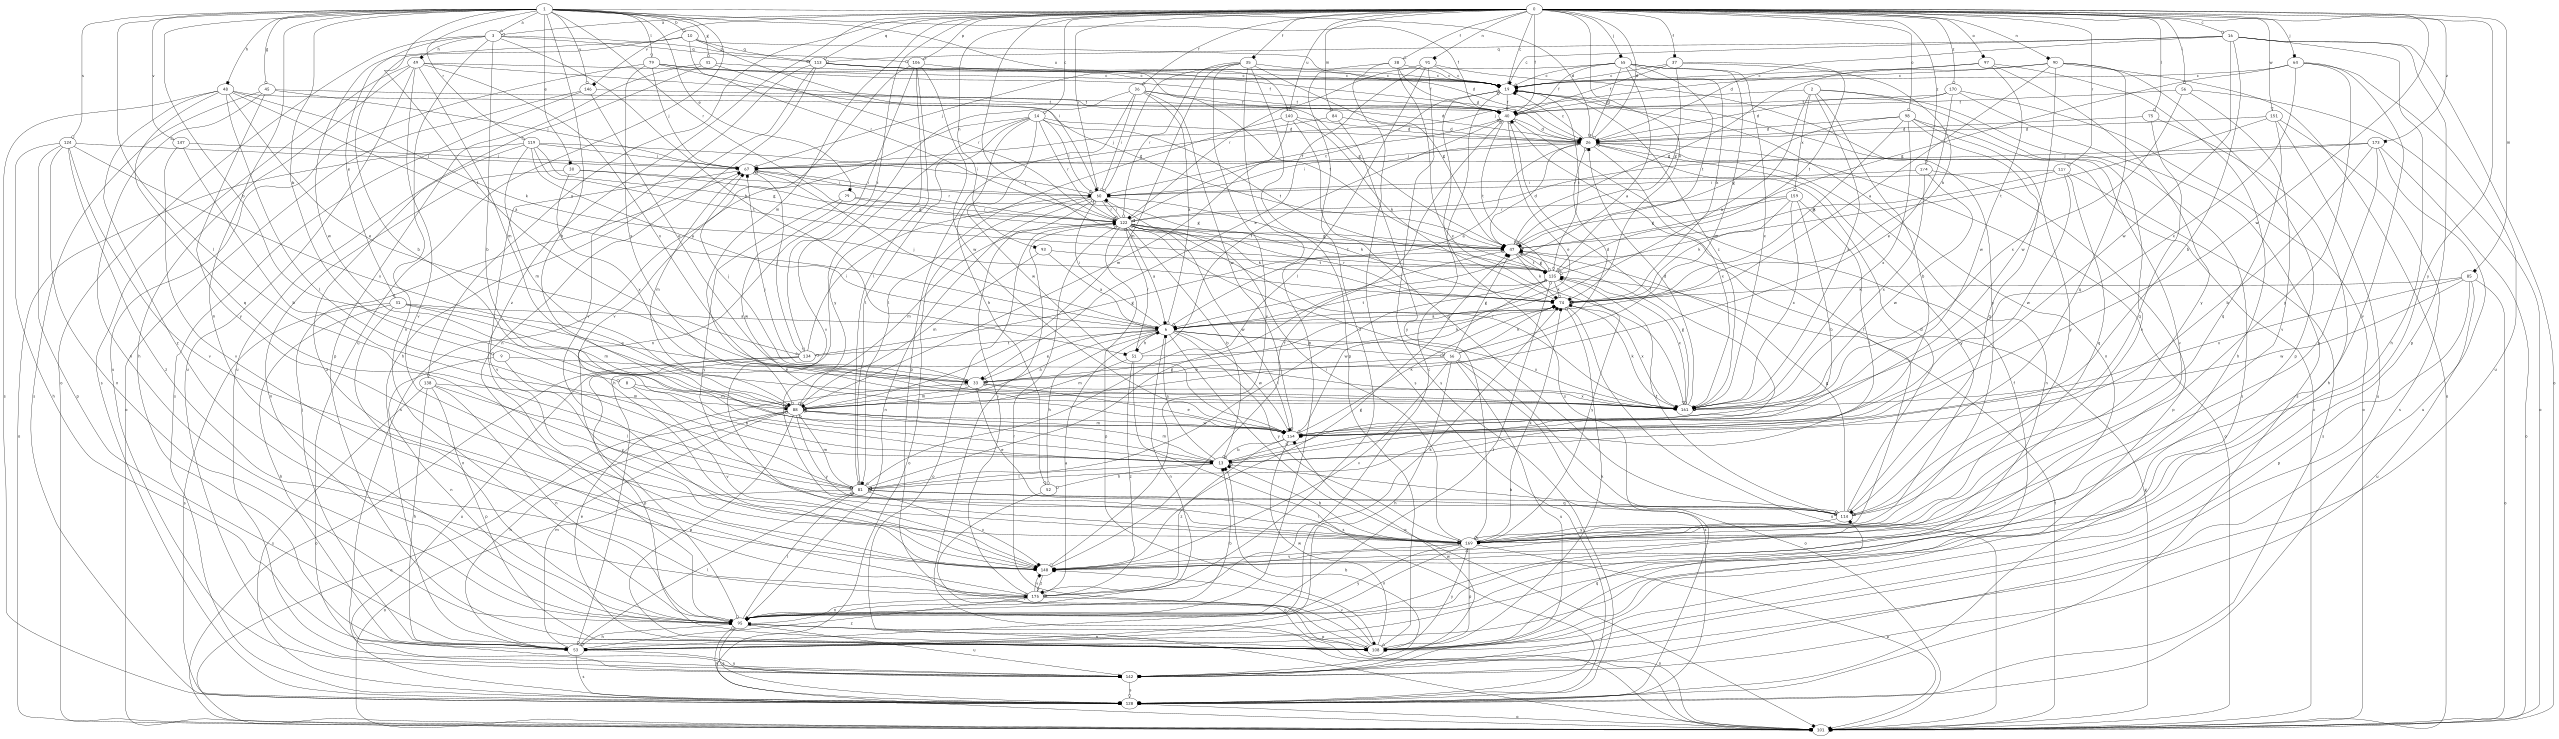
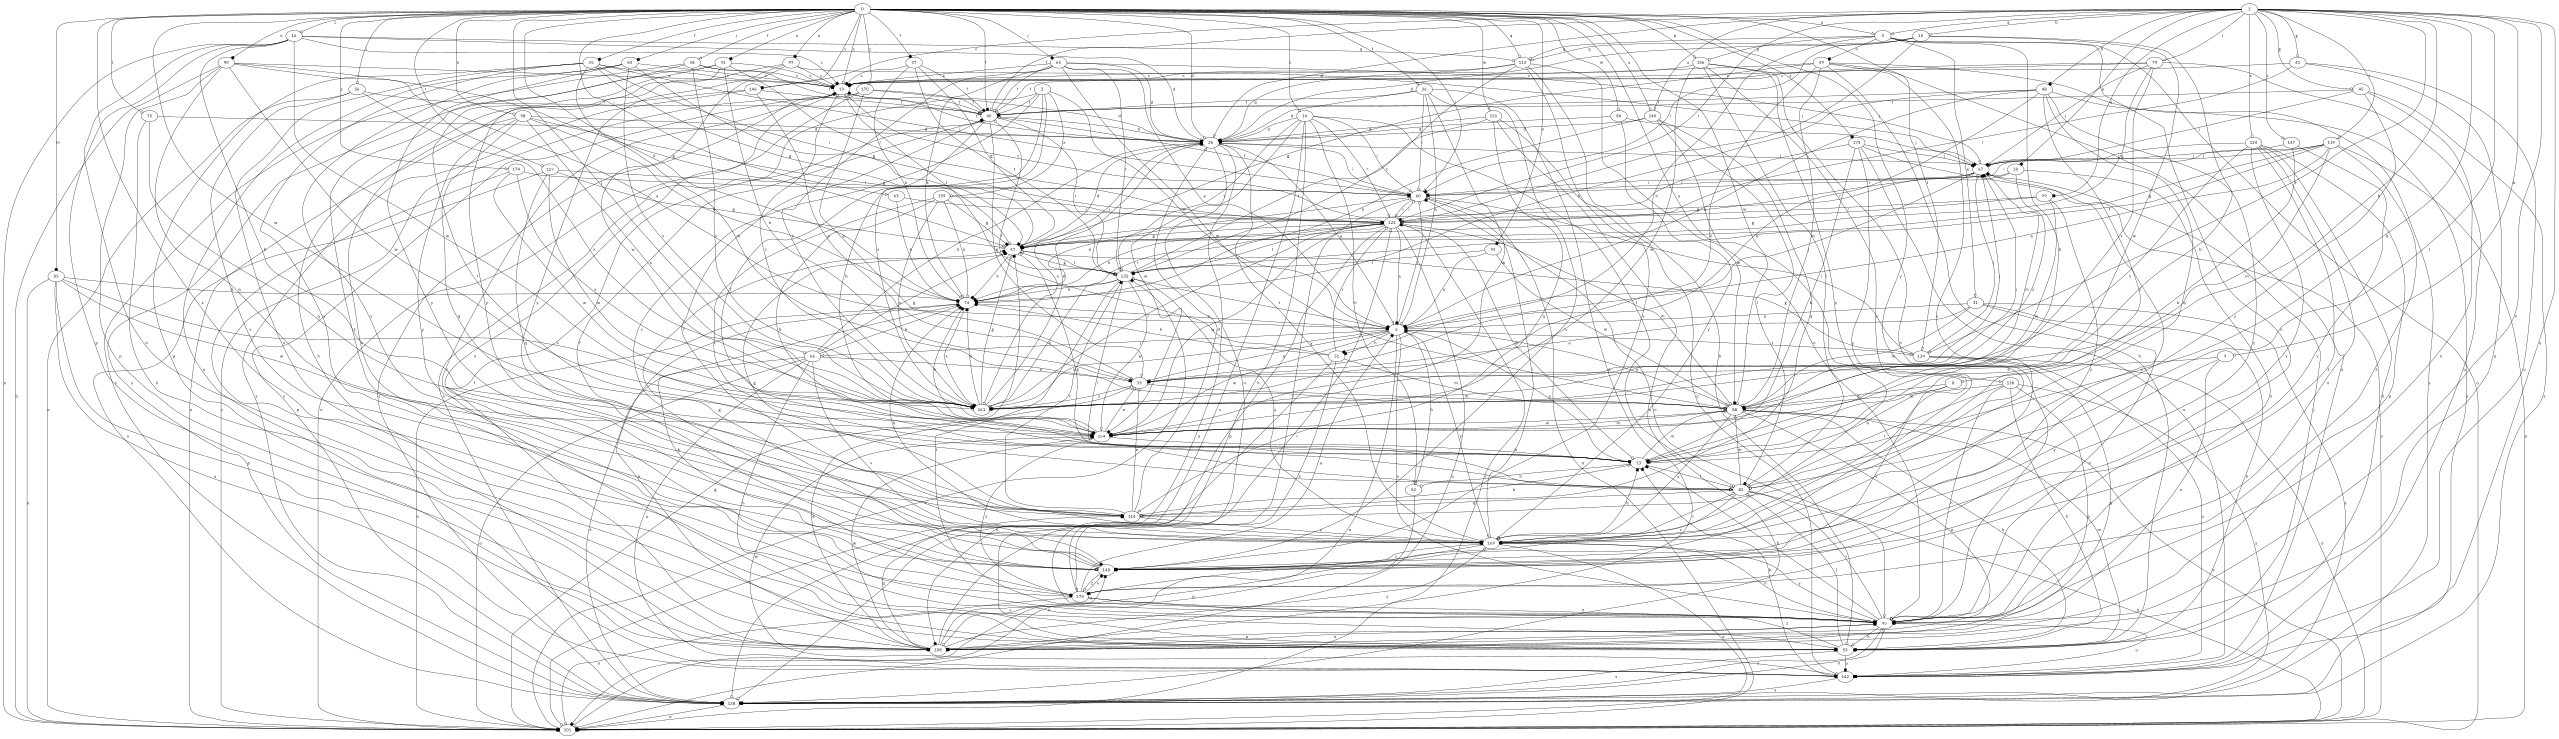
  strict digraph {
    fontname="IBM Plex Sans"
    node [fontname="IBM Plex Sans"]
    edge [arrowhead=odot fontname="IBM Plex Sans"]
    0
    3
    14
    16
    19
    26
    35
    36
    37
    38
    40
    56
    60
+   63
    64
    65
    66
    74
    75
    84
    85
    88
    90
    91
    93
    97
    98
    106
    113
    117
    134
    138
    140
    146
    151
    154
    169
    170
    173
    174
    n41 [label=175]
    13
    95
    31
    49
    51
    101
    81
    122
    128
    52
    135
    53
    108
    6
    161
    67
    148
    47
    33
    142
    114
    1
    8
    9
    10
    29
    30
    41
    45
    48
    79
    119
    124
    147
    2
    159
    0 -> 3 [arrowhead=onormal label=a]
    0 -> 14 [label=c]
    0 -> 16 [label=c]
    0 -> 19 [label=c]
    0 -> 26 [label=d]
    0 -> 35 [arrowhead=box label=f]
    0 -> 36 [arrowhead=onormal label=f]
    0 -> 37 [arrowhead=box label=f]
    0 -> 38 [arrowhead=onormal label=f]
    0 -> 40 [arrowhead=box label=f]
    0 -> 56 [label=i]
    0 -> 60 [arrowhead=onormal label=i]
+   0 -> 63 [arrowhead=onormal label=j]
    0 -> 64 [arrowhead=box label=j]
    0 -> 65 [arrowhead=box label=j]
    0 -> 66 [label=j]
    0 -> 74 [arrowhead=box label=k]
    0 -> 75 [label=l]
    0 -> 84 [label=m]
    0 -> 85 [arrowhead=box label=m]
    0 -> 88 [label=m]
    0 -> 90 [arrowhead=box label=n]
    0 -> 91 [arrowhead=box label=n]
    0 -> 93 [arrowhead=box label=n]
    0 -> 97 [arrowhead=box label=o]
    0 -> 98 [label=o]
    0 -> 106 [arrowhead=onormal label=p]
    0 -> 113 [label=q]
    0 -> 117 [label=r]
    0 -> 134 [arrowhead=onormal label=t]
    0 -> 138 [arrowhead=onormal label=u]
    0 -> 140 [label=u]
    0 -> 146 [arrowhead=box label=v]
    0 -> 151 [arrowhead=onormal label=w]
    0 -> 154 [arrowhead=box label=w]
    0 -> 169 [label=y]
    0 -> 170 [label=z]
    0 -> 173 [arrowhead=box label=z]
    0 -> 174 [arrowhead=onormal label=z]
    0 -> n41 [label=z]
    3 -> 106 [label=p]
    3 -> 113 [label=q]
    3 -> 13 [label=b]
    3 -> 95 [arrowhead=onormal label=n]
    3 -> 31 [arrowhead=onormal label=e]
    3 -> 49 [arrowhead=box label=h]
    3 -> 51 [arrowhead=box label=h]
    3 -> 101 [arrowhead=onormal label=o]
    14 -> 26 [label=d]
    14 -> 60 [arrowhead=onormal label=i]
    14 -> 154 [arrowhead=box label=w]
    14 -> 81 [label=l]
    14 -> 122 [arrowhead=onormal label=r]
    14 -> 128 [label=s]
    14 -> 52 [arrowhead=onormal label=h]
    14 -> 135 [arrowhead=onormal label=t]
    14 -> 53 [arrowhead=onormal label=h]
    16 -> 19 [arrowhead=box label=c]
    16 -> 26 [arrowhead=onormal label=d]
    16 -> 113 [label=q]
    16 -> 154 [arrowhead=onormal label=w]
    16 -> 13 [label=b]
    16 -> 101 [arrowhead=onormal label=o]
    16 -> 53 [arrowhead=onormal label=h]
    16 -> 108 [arrowhead=onormal label=p]
    19 -> 40 [arrowhead=onormal label=f]
    19 -> 95 [label=n]
    19 -> 128 [label=s]
    19 -> 135 [arrowhead=onormal label=t]
    26 -> 19 [arrowhead=box label=c]
    26 -> 60 [arrowhead=onormal label=i]
    26 -> 169 [label=y]
    26 -> 95 [label=n]
    26 -> 101 [label=o]
    26 -> 6 [arrowhead=onormal label=a]
    26 -> 161 [label=x]
    26 -> 67 [arrowhead=box label=j]
    35 -> 19 [label=c]
    35 -> 60 [label=i]
    35 -> 88 [label=m]
    35 -> 95 [arrowhead=box label=n]
    35 -> 122 [label=r]
    35 -> 108 [arrowhead=onormal label=p]
    35 -> 148 [label=v]
    35 -> 47 [arrowhead=box label=g]
    36 -> 26 [arrowhead=box label=d]
    36 -> 40 [arrowhead=box label=f]
    36 -> 60 [label=i]
    36 -> 154 [arrowhead=onormal label=w]
    36 -> 108 [label=p]
    36 -> 6 [label=a]
    36 -> 148 [label=v]
    37 -> 19 [arrowhead=box label=c]
    37 -> 40 [arrowhead=box label=f]
    37 -> 74 [arrowhead=onormal label=k]
    37 -> 135 [arrowhead=onormal label=t]
    37 -> 47 [arrowhead=onormal label=g]
    38 -> 19 [arrowhead=onormal label=c]
    38 -> 40 [arrowhead=onormal label=f]
    38 -> n41 [arrowhead=box label=z]
    38 -> 128 [label=s]
    38 -> 161 [arrowhead=onormal label=x]
    40 -> 26 [label=d]
    40 -> 135 [label=t]
    40 -> 33 [arrowhead=onormal label=e]
    56 -> 40 [label=f]
    56 -> 101 [arrowhead=box label=o]
    56 -> 161 [label=x]
    56 -> 148 [arrowhead=onormal label=v]
    60 -> 40 [arrowhead=onormal label=f]
    60 -> 74 [arrowhead=box label=k]
    60 -> 95 [arrowhead=onormal label=n]
    60 -> 101 [arrowhead=box label=o]
    60 -> 122 [arrowhead=onormal label=r]
+   63 -> 74 [label=k]
+   63 -> 122 [arrowhead=onormal label=r]
    64 -> 19 [arrowhead=box label=c]
    64 -> 169 [arrowhead=onormal label=y]
    64 -> 161 [label=x]
    64 -> 148 [label=v]
    64 -> 47 [label=g]
    64 -> 142 [arrowhead=box label=u]
    65 -> 19 [arrowhead=onormal label=c]
    65 -> 26 [label=d]
    65 -> 40 [label=f]
    65 -> 74 [arrowhead=onormal label=k]
    65 -> 88 [label=m]
    65 -> 135 [arrowhead=onormal label=t]
    65 -> 6 [arrowhead=box label=a]
    65 -> 161 [arrowhead=box label=x]
    65 -> 67 [arrowhead=onormal label=j]
    66 -> 26 [label=d]
    66 -> 74 [label=k]
    66 -> 101 [label=o]
    66 -> 128 [label=s]
    66 -> 53 [label=h]
    66 -> 148 [arrowhead=box label=v]
    66 -> 47 [arrowhead=box label=g]
    66 -> 33 [arrowhead=onormal label=e]
    66 -> 142 [label=u]
    74 -> 101 [arrowhead=box label=o]
    74 -> 122 [arrowhead=onormal label=r]
    74 -> 6 [arrowhead=box label=a]
    74 -> 161 [arrowhead=box label=x]
    75 -> 26 [arrowhead=box label=d]
    75 -> 53 [arrowhead=box label=h]
    75 -> 114 [label=q]
    84 -> 26 [arrowhead=box label=d]
    84 -> 169 [arrowhead=onormal label=y]
    84 -> 67 [arrowhead=onormal label=j]
    85 -> 74 [label=k]
    85 -> 154 [arrowhead=onormal label=w]
    85 -> 101 [arrowhead=onormal label=o]
    85 -> 108 [arrowhead=box label=p]
    85 -> 161 [label=x]
    85 -> 142 [arrowhead=box label=u]
    88 -> 154 [label=w]
    88 -> 169 [arrowhead=onormal label=y]
    88 -> 101 [label=o]
    88 -> 53 [arrowhead=onormal label=h]
    88 -> 108 [arrowhead=box label=p]
    88 -> 6 [label=a]
    90 -> 19 [arrowhead=box label=c]
    90 -> 154 [arrowhead=onormal label=w]
    90 -> 101 [arrowhead=box label=o]
    90 -> 108 [label=p]
    90 -> 6 [label=a]
    90 -> 47 [arrowhead=onormal label=g]
    90 -> 114 [arrowhead=box label=q]
    91 -> 19 [arrowhead=box label=c]
    91 -> 169 [arrowhead=box label=y]
    91 -> 81 [arrowhead=onormal label=l]
    91 -> 122 [arrowhead=box label=r]
    91 -> 128 [arrowhead=box label=s]
    91 -> 33 [arrowhead=box label=e]
    93 -> 88 [arrowhead=onormal label=m]
    93 -> 135 [arrowhead=box label=t]
    93 -> 6 [label=a]
    97 -> 19 [label=c]
    97 -> 154 [label=w]
    97 -> 169 [arrowhead=box label=y]
    97 -> 53 [arrowhead=box label=h]
    97 -> 67 [arrowhead=box label=j]
    98 -> 26 [label=d]
    98 -> 74 [label=k]
    98 -> 169 [arrowhead=box label=y]
    98 -> 161 [arrowhead=box label=x]
    98 -> 148 [label=v]
    98 -> 47 [label=g]
    98 -> 114 [label=q]
    106 -> 19 [arrowhead=box label=c]
    106 -> 154 [arrowhead=box label=w]
    106 -> 169 [label=y]
    106 -> 95 [label=n]
    106 -> 81 [label=l]
    106 -> 148 [arrowhead=box label=v]
    113 -> 19 [arrowhead=box label=c]
    113 -> 26 [arrowhead=onormal label=d]
    113 -> 95 [label=n]
    113 -> 135 [label=t]
    113 -> 53 [label=h]
    113 -> 148 [label=v]
    117 -> 60 [arrowhead=box label=i]
    117 -> 154 [arrowhead=box label=w]
    117 -> 128 [arrowhead=box label=s]
    117 -> 47 [arrowhead=onormal label=g]
    117 -> 114 [label=q]
    134 -> 60 [arrowhead=onormal label=i]
    134 -> 101 [arrowhead=onormal label=o]
    134 -> 108 [arrowhead=box label=p]
    134 -> 67 [label=j]
    134 -> 47 [label=g]
    134 -> 142 [label=u]
    138 -> 88 [arrowhead=box label=m]
    138 -> 95 [arrowhead=box label=n]
    138 -> 81 [label=l]
    138 -> 128 [arrowhead=onormal label=s]
    138 -> 53 [arrowhead=box label=h]
    138 -> 108 [label=p]
    140 -> 26 [label=d]
    140 -> 74 [label=k]
    140 -> 88 [arrowhead=box label=m]
    140 -> 81 [arrowhead=box label=l]
    140 -> 114 [label=q]
    146 -> 40 [arrowhead=onormal label=f]
    146 -> 101 [arrowhead=onormal label=o]
    146 -> 128 [arrowhead=box label=s]
    146 -> 33 [label=e]
    151 -> 26 [arrowhead=box label=d]
    151 -> 128 [arrowhead=onormal label=s]
    151 -> 135 [label=t]
    151 -> 142 [label=u]
    151 -> 114 [arrowhead=onormal label=q]
    154 -> 74 [arrowhead=box label=k]
    154 -> 88 [arrowhead=onormal label=m]
    154 -> n41 [label=z]
    154 -> 13 [label=b]
    154 -> 33 [label=e]
    169 -> 40 [arrowhead=box label=f]
    169 -> 60 [arrowhead=box label=i]
    169 -> 74 [arrowhead=box label=k]
    169 -> 13 [arrowhead=box label=b]
    169 -> 95 [arrowhead=box label=n]
    169 -> 101 [arrowhead=box label=o]
    169 -> 81 [label=l]
    169 -> 108 [label=p]
    169 -> 148 [arrowhead=box label=v]
    170 -> 26 [arrowhead=box label=d]
    170 -> 40 [label=f]
    170 -> 101 [label=o]
    170 -> 128 [label=s]
    170 -> 33 [arrowhead=onormal label=e]
    173 -> 169 [arrowhead=box label=y]
    173 -> 13 [label=b]
    173 -> 101 [arrowhead=onormal label=o]
    173 -> 122 [arrowhead=onormal label=r]
    173 -> 67 [label=j]
    173 -> 142 [arrowhead=onormal label=u]
    174 -> 60 [arrowhead=box label=i]
    174 -> 154 [arrowhead=onormal label=w]
    174 -> 108 [arrowhead=box label=p]
    174 -> 161 [label=x]
    n41 -> 60 [label=i]
    n41 -> 74 [arrowhead=box label=k]
    n41 -> 95 [label=n]
    n41 -> 101 [label=o]
    n41 -> 6 [arrowhead=box label=a]
    n41 -> 148 [arrowhead=box label=v]
    13 -> 40 [label=f]
    13 -> 88 [label=m]
    13 -> 81 [arrowhead=onormal label=l]
    13 -> 52 [label=h]
    13 -> 6 [arrowhead=box label=a]
    95 -> 169 [label=y]
    95 -> 13 [arrowhead=box label=b]
    95 -> 81 [arrowhead=onormal label=l]
    95 -> 128 [label=s]
    95 -> 135 [label=t]
    95 -> 53 [arrowhead=onormal label=h]
    95 -> 108 [arrowhead=onormal label=p]
    95 -> 142 [arrowhead=onormal label=u]
    31 -> 88 [arrowhead=onormal label=m]
    31 -> 95 [label=n]
    31 -> 128 [arrowhead=box label=s]
    31 -> 53 [arrowhead=onormal label=h]
    31 -> 6 [label=a]
    31 -> 33 [arrowhead=box label=e]
    49 -> 19 [arrowhead=box label=c]
    49 -> 88 [label=m]
    49 -> 128 [arrowhead=onormal label=s]
    49 -> 53 [label=h]
    49 -> 161 [label=x]
    49 -> 148 [label=v]
    49 -> 47 [arrowhead=box label=g]
    49 -> 142 [arrowhead=box label=u]
    51 -> 40 [label=f]
    51 -> 74 [arrowhead=box label=k]
    51 -> 88 [arrowhead=onormal label=m]
    51 -> n41 [arrowhead=onormal label=z]
    51 -> 122 [label=r]
    51 -> 128 [label=s]
    101 -> 19 [arrowhead=box label=c]
    101 -> 122 [arrowhead=box label=r]
    101 -> 135 [arrowhead=box label=t]
    101 -> 47 [arrowhead=box label=g]
    81 -> 88 [arrowhead=onormal label=m]
    81 -> 101 [label=o]
    81 -> 148 [arrowhead=box label=v]
    81 -> 47 [label=g]
    81 -> 114 [label=q]
    122 -> 19 [label=c]
    122 -> 60 [label=i]
    122 -> 74 [arrowhead=box label=k]
    122 -> 88 [label=m]
    122 -> 154 [arrowhead=box label=w]
    122 -> 13 [label=b]
    122 -> 101 [label=o]
    122 -> 135 [label=t]
    122 -> 108 [arrowhead=box label=p]
    122 -> 6 [arrowhead=box label=a]
    122 -> 47 [arrowhead=box label=g]
    128 -> 95 [label=n]
    128 -> 101 [arrowhead=box label=o]
    52 -> 101 [label=o]
    135 -> 74 [label=k]
    135 -> 154 [arrowhead=onormal label=w]
    135 -> 169 [label=y]
    135 -> 81 [arrowhead=onormal label=l]
    135 -> 161 [label=x]
    135 -> 47 [arrowhead=onormal label=g]
    53 -> 19 [arrowhead=onormal label=c]
    53 -> 88 [label=m]
    53 -> n41 [arrowhead=onormal label=z]
    53 -> 81 [label=l]
    53 -> 128 [label=s]
    53 -> 67 [arrowhead=box label=j]
    53 -> 142 [arrowhead=box label=u]
    108 -> 40 [label=f]
    108 -> 74 [label=k]
    108 -> 154 [arrowhead=onormal label=w]
    108 -> 169 [arrowhead=onormal label=y]
    108 -> 95 [arrowhead=box label=n]
    108 -> 122 [arrowhead=onormal label=r]
    108 -> 148 [arrowhead=box label=v]
    108 -> 33 [label=e]
    108 -> 114 [arrowhead=box label=q]
    6 -> 60 [label=i]
    6 -> 66 [arrowhead=onormal label=j]
    6 -> 134 [arrowhead=onormal label=t]
    6 -> 154 [label=w]
    6 -> 169 [arrowhead=onormal label=y]
    6 -> 95 [arrowhead=onormal label=n]
    6 -> 51 [arrowhead=box label=h]
    6 -> 101 [arrowhead=box label=o]
    6 -> 52 [label=h]
    6 -> 135 [label=t]
    6 -> 161 [label=x]
    6 -> 67 [arrowhead=onormal label=j]
    6 -> 33 [arrowhead=onormal label=e]
    161 -> 19 [label=c]
    161 -> 26 [arrowhead=box label=d]
    161 -> 74 [arrowhead=box label=k]
    161 -> 122 [label=r]
    161 -> 67 [arrowhead=box label=j]
    161 -> 47 [arrowhead=onormal label=g]
    67 -> 60 [arrowhead=box label=i]
    67 -> 88 [arrowhead=box label=m]
    67 -> 122 [arrowhead=onormal label=r]
    67 -> 148 [label=v]
    148 -> 40 [arrowhead=onormal label=f]
    148 -> n41 [arrowhead=onormal label=z]
    148 -> 47 [arrowhead=box label=g]
    47 -> 26 [arrowhead=onormal label=d]
    47 -> 74 [arrowhead=box label=k]
    47 -> 135 [label=t]
    33 -> 88 [label=m]
    33 -> 161 [label=x]
    33 -> 67 [arrowhead=box label=j]
    142 -> 154 [arrowhead=box label=w]
    142 -> 13 [arrowhead=box label=b]
    142 -> 128 [arrowhead=onormal label=s]
    114 -> 26 [arrowhead=onormal label=d]
    114 -> 169 [arrowhead=onormal label=y]
    114 -> 13 [arrowhead=onormal label=b]
    114 -> 135 [arrowhead=box label=t]
    114 -> 47 [arrowhead=box label=g]
    114 -> 33 [label=e]
    1 -> 3 [arrowhead=onormal label=a]
    1 -> 26 [arrowhead=onormal label=d]
    1 -> 40 [label=f]
    1 -> 134 [arrowhead=onormal label=t]
    1 -> 140 [arrowhead=onormal label=u]
    1 -> 146 [label=v]
    1 -> 13 [arrowhead=onormal label=b]
    1 -> 95 [arrowhead=box label=n]
    1 -> 81 [label=l]
    1 -> 122 [arrowhead=box label=r]
    1 -> 142 [arrowhead=box label=u]
    1 -> 8 [label=b]
    1 -> 9 [label=b]
    1 -> 10 [label=b]
    1 -> 29 [arrowhead=box label=e]
    1 -> 30 [arrowhead=box label=e]
    1 -> 41 [label=g]
    1 -> 45 [label=g]
    1 -> 48 [arrowhead=box label=h]
    1 -> 79 [arrowhead=onormal label=l]
    1 -> 119 [arrowhead=onormal label=r]
    1 -> 124 [label=s]
    1 -> 147 [arrowhead=onormal label=v]
    8 -> 88 [label=m]
    8 -> 13 [arrowhead=onormal label=b]
    8 -> 148 [arrowhead=box label=v]
    9 -> 169 [label=y]
    9 -> 95 [label=n]
    9 -> 33 [arrowhead=onormal label=e]
    10 -> 26 [arrowhead=box label=d]
    10 -> 60 [arrowhead=box label=i]
    10 -> 113 [arrowhead=onormal label=q]
    10 -> 154 [label=w]
    10 -> 13 [arrowhead=box label=b]
    10 -> 122 [label=r]
    29 -> 154 [arrowhead=box label=w]
    29 -> 169 [label=y]
    29 -> 122 [label=r]
    29 -> 47 [arrowhead=box label=g]
    30 -> 60 [label=i]
    30 -> 95 [arrowhead=onormal label=n]
    30 -> 161 [arrowhead=onormal label=x]
    30 -> 47 [arrowhead=box label=g]
    41 -> 19 [arrowhead=onormal label=c]
    41 -> 122 [arrowhead=onormal label=r]
    41 -> 108 [arrowhead=onormal label=p]
    41 -> 142 [arrowhead=box label=u]
    45 -> 40 [label=f]
    45 -> 169 [arrowhead=onormal label=y]
    45 -> 95 [label=n]
    45 -> 128 [arrowhead=box label=s]
    45 -> 67 [arrowhead=onormal label=j]
    48 -> 40 [arrowhead=onormal label=f]
    48 -> 74 [arrowhead=box label=k]
    48 -> n41 [label=z]
    48 -> 81 [label=l]
    48 -> 128 [arrowhead=onormal label=s]
    48 -> 6 [arrowhead=box label=a]
    48 -> 33 [label=e]
    48 -> 114 [arrowhead=onormal label=q]
    79 -> 19 [arrowhead=box label=c]
    79 -> 40 [arrowhead=onormal label=f]
    79 -> 161 [arrowhead=box label=x]
    79 -> 67 [arrowhead=box label=j]
    79 -> 47 [arrowhead=box label=g]
    79 -> 142 [arrowhead=box label=u]
    119 -> 60 [label=i]
    119 -> 88 [label=m]
    119 -> n41 [arrowhead=box label=z]
    119 -> 101 [arrowhead=onormal label=o]
    119 -> 135 [label=t]
    119 -> 6 [arrowhead=box label=a]
    119 -> 67 [arrowhead=onormal label=j]
    119 -> 47 [arrowhead=onormal label=g]
    124 -> n41 [arrowhead=onormal label=z]
    124 -> 95 [arrowhead=box label=n]
    124 -> 53 [label=h]
    124 -> 108 [arrowhead=box label=p]
    124 -> 161 [arrowhead=onormal label=x]
    124 -> 67 [label=j]
    124 -> 148 [label=v]
    147 -> 13 [arrowhead=box label=b]
    147 -> 67 [label=j]
    147 -> 148 [arrowhead=box label=v]
    2 -> 40 [label=f]
    2 -> 13 [arrowhead=box label=b]
    2 -> 128 [arrowhead=box label=s]
    2 -> 6 [arrowhead=box label=a]
    2 -> 161 [arrowhead=onormal label=x]
    2 -> 148 [label=v]
    2 -> 159 [label=x]
    159 -> 74 [label=k]
    159 -> 13 [label=b]
    159 -> 81 [arrowhead=onormal label=l]
    159 -> 122 [arrowhead=onormal label=r]
    159 -> 161 [arrowhead=box label=x]
    159 -> 47 [arrowhead=box label=g]
  }
